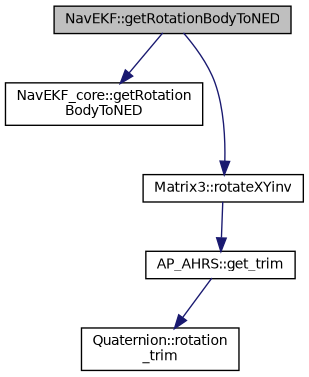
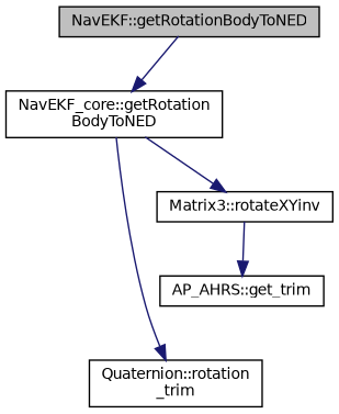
  digraph {
    rankdir=TB
    node [color=black fillcolor=white fontname=Helvetica fontsize=10 shape=record style=filled]
    edge [color=midnightblue fontname=Helvetica fontsize=10 labelfontname=Helvetica labelfontsize=10 style=solid]
    n1 [fillcolor=grey75 fontcolor=black height=0.2 label="NavEKF::getRotationBodyToNED" width=0.4]
    n2 [height=0.2 label="NavEKF_core::getRotation\lBodyToNED" width=0.4]
    n3 [height=0.2 label="Quaternion::rotation\l_trim" width=0.4]
    n4 [height=0.2 label="Matrix3::rotateXYinv" width=0.4]
    n5 [height=0.2 label="AP_AHRS::get_trim" width=0.4]
    n1 -> n2
-   n5 -> n3
-   n1 -> n4
+   n2 -> n3
+   n2 -> n4
    n4 -> n5
  }
